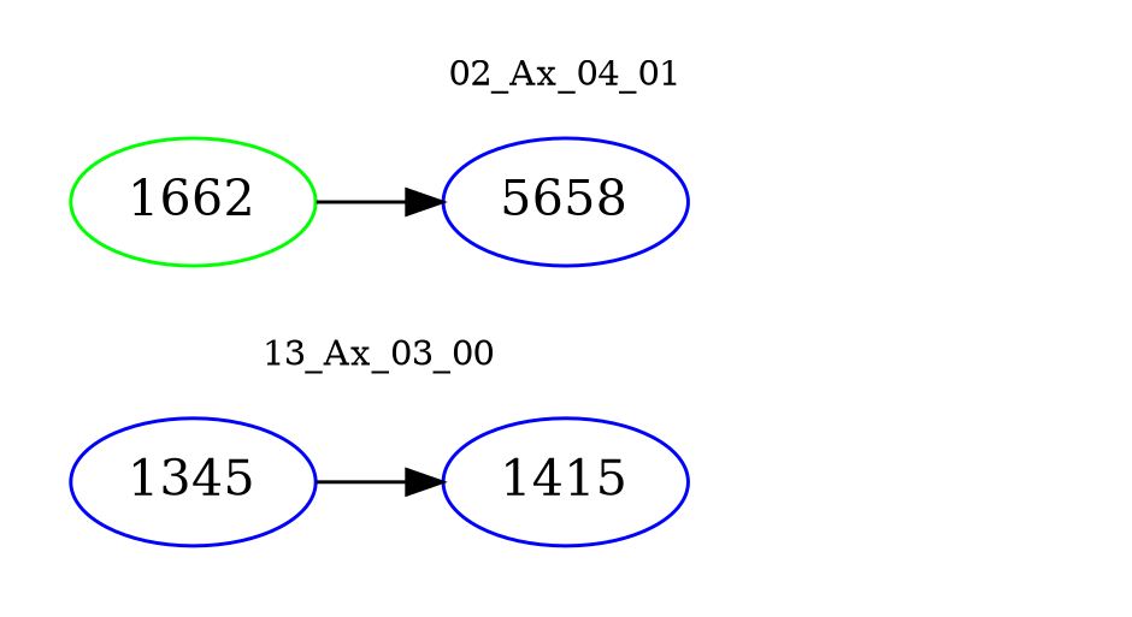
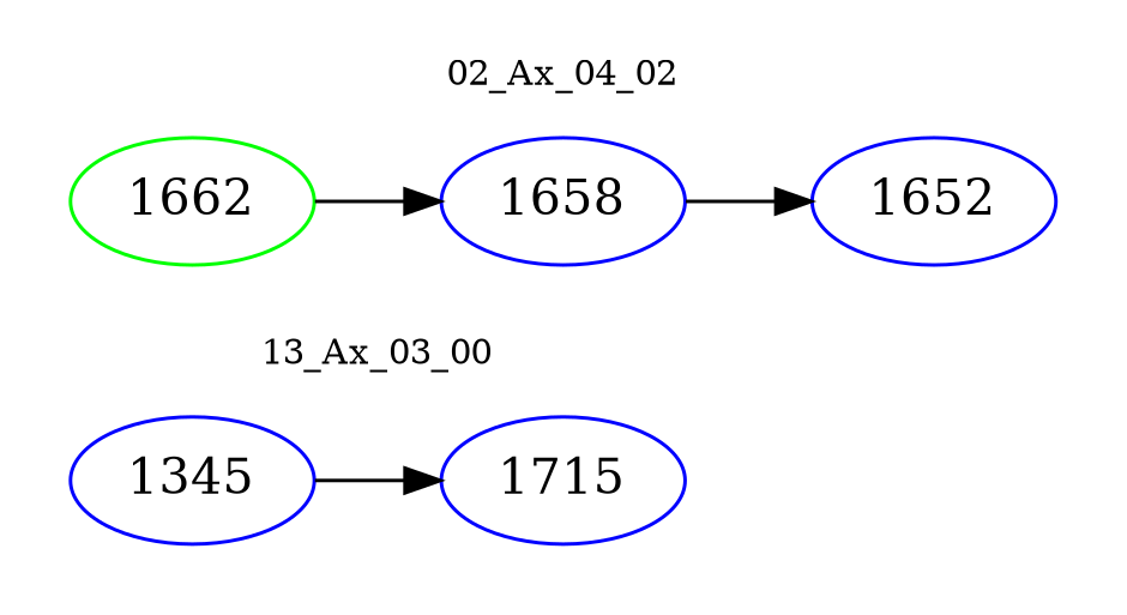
  digraph {
    rankdir=LR
    node [color=blue]
    edge [color=black]
    n1 [label=1345]
-   n2 [label=1415]
+   n2 [label=1715]
    n3 [color=green label=1662]
-   n4 [label=5658]
+   n4 [label=1658]
+   n5 [label=1652]
    subgraph cluster_1 {
      color=white
      fontsize=10
      label="13_Ax_03_00"
      n1
      n2
    }
    subgraph cluster_2 {
      color=white
      fontsize=10
-     label="02_Ax_04_01"
+     label="02_Ax_04_02"
      n3
      n4
+     n5
    }
    n1 -> n2
    n3 -> n4
+   n4 -> n5
  }
